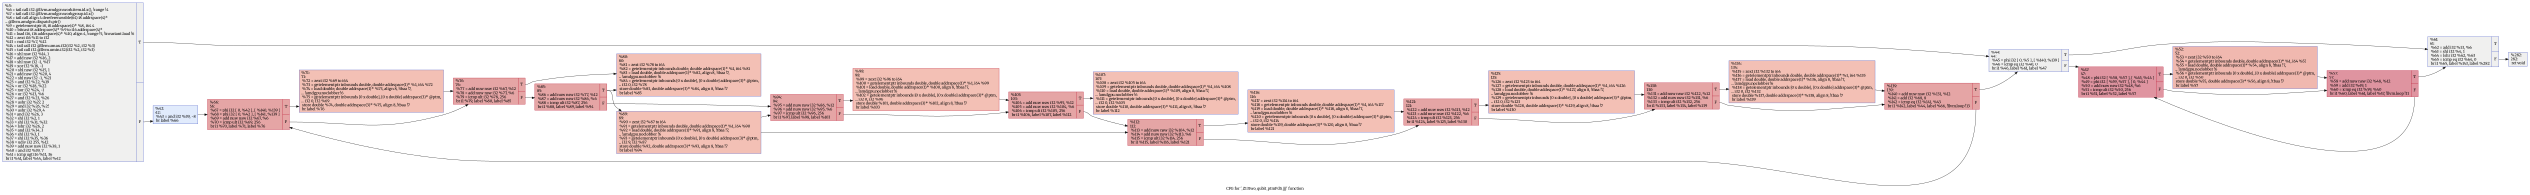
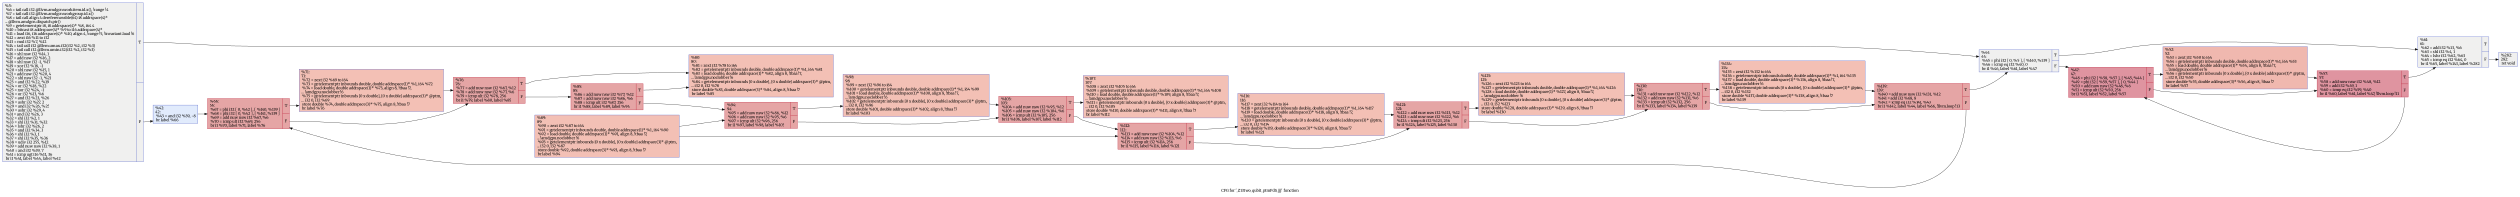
  digraph {
    fontname=Merriweather
    label="CFG for '_Z13two_qubit_ptmPdS_jjj' function"
    rankdir=LR
    node [color="#3d50c3ff" fillcolor="#c5333470" fontname=Merriweather shape=record style=filled]
    edge [fontname=Merriweather tailport=s0]
    n1 [fillcolor="#dedcdb70" label="{%5:\l  %6 = tail call i32 @llvm.amdgcn.workitem.id.x(), !range !4\l  %7 = tail call i32 @llvm.amdgcn.workgroup.id.x()\l  %8 = tail call align 4 dereferenceable(64) i8 addrspace(4)*\l... @llvm.amdgcn.dispatch.ptr()\l  %9 = getelementptr i8, i8 addrspace(4)* %8, i64 4\l  %10 = bitcast i8 addrspace(4)* %9 to i16 addrspace(4)*\l  %11 = load i16, i16 addrspace(4)* %10, align 4, !range !5, !invariant.load !6\l  %12 = zext i16 %11 to i32\l  %13 = mul i32 %7, %12\l  %14 = tail call i32 @llvm.umax.i32(i32 %2, i32 %3)\l  %15 = tail call i32 @llvm.umin.i32(i32 %2, i32 %3)\l  %16 = shl nsw i32 %14, 1\l  %17 = add nsw i32 %16, 2\l  %18 = shl nsw i32 -1, %17\l  %19 = xor i32 %18, -1\l  %20 = shl nsw i32 %15, 1\l  %21 = add nsw i32 %20, 4\l  %22 = shl nsw i32 -1, %21\l  %23 = and i32 %22, %19\l  %24 = or i32 %18, %22\l  %25 = xor i32 %24, -1\l  %26 = or i32 %13, %6\l  %27 = and i32 %23, %26\l  %28 = ashr i32 %27, 2\l  %29 = and i32 %26, %25\l  %30 = ashr i32 %29, 4\l  %31 = and i32 %26, 3\l  %32 = shl i32 %2, 1\l  %33 = shl i32 %31, %32\l  %34 = lshr i32 %26, 2\l  %35 = and i32 %34, 3\l  %36 = shl i32 %3, 1\l  %37 = shl i32 %35, %36\l  %38 = udiv i32 255, %12\l  %39 = add nuw nsw i32 %38, 1\l  %40 = and i32 %39, 7\l  %41 = icmp ugt i16 %11, 36\l  br i1 %41, label %44, label %42\l|{<s0>T|<s1>F}}"]
    n2 [fillcolor="#dedcdb70" label="{%44:\l44:                                               \l  %45 = phi i32 [ 0, %5 ], [ %140, %139 ]\l  %46 = icmp eq i32 %40, 0\l  br i1 %46, label %61, label %47\l|{<s0>T|<s1>F}}"]
    n3 [fillcolor="#bbd1f870" label="{%42:\l42:                                               \l  %43 = and i32 %39, -8\l  br label %66\l}"]
    n4 [fillcolor="#dedcdb70" label="{%61:\l61:                                               \l  %62 = add i32 %13, %6\l  %63 = shl i32 %4, 1\l  %64 = lshr i32 %62, %63\l  %65 = icmp eq i32 %64, 0\l  br i1 %65, label %143, label %282\l|{<s0>T|<s1>F}}"]
    n5 [color="#b70d28ff" fillcolor="#b70d2870" label="{%47:\l47:                                               \l  %48 = phi i32 [ %58, %57 ], [ %45, %44 ]\l  %49 = phi i32 [ %59, %57 ], [ 0, %44 ]\l  %50 = add nuw nsw i32 %48, %6\l  %51 = icmp ult i32 %50, 256\l  br i1 %51, label %52, label %57\l|{<s0>T|<s1>F}}"]
    n6 [color="#b70d28ff" label="{%66:\l66:                                               \l  %67 = phi i32 [ 0, %42 ], [ %140, %139 ]\l  %68 = phi i32 [ 0, %42 ], [ %141, %139 ]\l  %69 = add nuw nsw i32 %67, %6\l  %70 = icmp ult i32 %69, 256\l  br i1 %70, label %71, label %76\l|{<s0>T|<s1>F}}"]
    n7 [fillcolor="#dedcdb70" label="{%282:\l282:                                              \l  ret void\l}"]
    n8 [fillcolor="#dc5d4a70" label="{%52:\l52:                                               \l  %53 = zext i32 %50 to i64\l  %54 = getelementptr inbounds double, double addrspace(1)* %1, i64 %53\l  %55 = load double, double addrspace(1)* %54, align 8, !tbaa !7,\l... !amdgpu.noclobber !6\l  %56 = getelementptr inbounds [0 x double], [0 x double] addrspace(3)* @ptm,\l... i32 0, i32 %50\l  store double %55, double addrspace(3)* %56, align 8, !tbaa !7\l  br label %57\l}"]
    n9 [color="#b70d28ff" fillcolor="#b70d2870" label="{%57:\l57:                                               \l  %58 = add nuw nsw i32 %48, %12\l  %59 = add i32 %49, 1\l  %60 = icmp eq i32 %59, %40\l  br i1 %60, label %61, label %47, !llvm.loop !11\l|{<s0>T|<s1>F}}"]
    n10 [fillcolor="#e5705870" label="{%71:\l71:                                               \l  %72 = zext i32 %69 to i64\l  %73 = getelementptr inbounds double, double addrspace(1)* %1, i64 %72\l  %74 = load double, double addrspace(1)* %73, align 8, !tbaa !7,\l... !amdgpu.noclobber !6\l  %75 = getelementptr inbounds [0 x double], [0 x double] addrspace(3)* @ptm,\l... i32 0, i32 %69\l  store double %74, double addrspace(3)* %75, align 8, !tbaa !7\l  br label %76\l}"]
    n11 [color="#b70d28ff" label="{%76:\l76:                                               \l  %77 = add nuw nsw i32 %67, %12\l  %78 = add nuw nsw i32 %77, %6\l  %79 = icmp ult i32 %78, 256\l  br i1 %79, label %80, label %85\l|{<s0>T|<s1>F}}"]
    n12 [fillcolor="#e5705870" label="{%80:\l80:                                               \l  %81 = zext i32 %78 to i64\l  %82 = getelementptr inbounds double, double addrspace(1)* %1, i64 %81\l  %83 = load double, double addrspace(1)* %82, align 8, !tbaa !7,\l... !amdgpu.noclobber !6\l  %84 = getelementptr inbounds [0 x double], [0 x double] addrspace(3)* @ptm,\l... i32 0, i32 %78\l  store double %83, double addrspace(3)* %84, align 8, !tbaa !7\l  br label %85\l}"]
    n13 [color="#b70d28ff" label="{%85:\l85:                                               \l  %86 = add nuw nsw i32 %77, %12\l  %87 = add nuw nsw i32 %86, %6\l  %88 = icmp ult i32 %87, 256\l  br i1 %88, label %89, label %94\l|{<s0>T|<s1>F}}"]
-   n14 [fillcolor="#e5705870" label="{%89:\l89:                                               \l  %90 = zext i32 %87 to i64\l  %91 = getelementptr inbounds double, double addrspace(1)* %1, i64 %90\l  %92 = load double, double addrspace(1)* %91, align 8, !tbaa !7,\l... !amdgpu.noclobber !6\l  %93 = getelementptr inbounds [0 x double], [0 x double] addrspace(3)* @ptm,\l... i32 9, i32 %87\l  store double %92, double addrspace(3)* %93, align 8, !tbaa !7\l  br label %94\l}"]
+   n14 [fillcolor="#e5705870" label="{%89:\l89:                                               \l  %90 = zext i32 %87 to i64\l  %91 = getelementptr inbounds double, double addrspace(1)* %1, i64 %90\l  %92 = load double, double addrspace(1)* %91, align 8, !tbaa !7,\l... !amdgpu.noclobber !6\l  %93 = getelementptr inbounds [0 x double], [0 x double] addrspace(3)* @ptm,\l... i32 0, i32 %87\l  store double %92, double addrspace(3)* %93, align 8, !tbaa !7\l  br label %94\l}"]
    n15 [color="#b70d28ff" label="{%94:\l94:                                               \l  %95 = add nuw nsw i32 %86, %12\l  %96 = add nuw nsw i32 %95, %6\l  %97 = icmp ult i32 %96, 256\l  br i1 %97, label %98, label %103\l|{<s0>T|<s1>F}}"]
    n16 [color="#b70d28ff" label="{%112:\l112:                                              \l  %113 = add nuw nsw i32 %104, %12\l  %114 = add nuw nsw i32 %113, %6\l  %115 = icmp ult i32 %114, 256\l  br i1 %115, label %116, label %121\l|{<s0>T|<s1>F}}"]
-   n17 [color="#b70d28ff" fillcolor="#e5705870" label="{%98:\l98:                                               \l  %99 = zext i32 %96 to i64\l  %100 = getelementptr inbounds double, double addrspace(1)* %1, i64 %99\l  %101 = load double, double addrspace(1)* %100, align 8, !tbaa !7,\l... !amdgpu.noclobber !6\l  %102 = getelementptr inbounds [0 x double], [0 x double] addrspace(3)* @ptm,\l... i32 0, i32 %96\l  store double %101, double addrspace(3)* %102, align 8, !tbaa !7\l  br label %103\l}"]
+   n17 [fillcolor="#e5705870" label="{%98:\l98:                                               \l  %99 = zext i32 %96 to i64\l  %100 = getelementptr inbounds double, double addrspace(1)* %1, i64 %99\l  %101 = load double, double addrspace(1)* %100, align 8, !tbaa !7,\l... !amdgpu.noclobber !6\l  %102 = getelementptr inbounds [0 x double], [0 x double] addrspace(3)* @ptm,\l... i32 0, i32 %96\l  store double %101, double addrspace(3)* %102, align 8, !tbaa !7\l  br label %103\l}"]
    n18 [color="#b70d28ff" label="{%103:\l103:                                              \l  %104 = add nuw nsw i32 %95, %12\l  %105 = add nuw nsw i32 %104, %6\l  %106 = icmp ult i32 %105, 256\l  br i1 %106, label %107, label %112\l|{<s0>T|<s1>F}}"]
    n19 [fillcolor="#e5705870" label="{%107:\l107:                                              \l  %108 = zext i32 %105 to i64\l  %109 = getelementptr inbounds double, double addrspace(1)* %1, i64 %108\l  %110 = load double, double addrspace(1)* %109, align 8, !tbaa !7,\l... !amdgpu.noclobber !6\l  %111 = getelementptr inbounds [0 x double], [0 x double] addrspace(3)* @ptm,\l... i32 0, i32 %105\l  store double %110, double addrspace(3)* %111, align 8, !tbaa !7\l  br label %112\l}"]
    n20 [fillcolor="#e5705870" label="{%116:\l116:                                              \l  %117 = zext i32 %114 to i64\l  %118 = getelementptr inbounds double, double addrspace(1)* %1, i64 %117\l  %119 = load double, double addrspace(1)* %118, align 8, !tbaa !7,\l... !amdgpu.noclobber !6\l  %120 = getelementptr inbounds [0 x double], [0 x double] addrspace(3)* @ptm,\l... i32 0, i32 %114\l  store double %119, double addrspace(3)* %120, align 8, !tbaa !7\l  br label %121\l}"]
    n21 [color="#b70d28ff" label="{%121:\l121:                                              \l  %122 = add nuw nsw i32 %113, %12\l  %123 = add nuw nsw i32 %122, %6\l  %124 = icmp ult i32 %123, 256\l  br i1 %124, label %125, label %130\l|{<s0>T|<s1>F}}"]
    n22 [fillcolor="#e5705870" label="{%125:\l125:                                              \l  %126 = zext i32 %123 to i64\l  %127 = getelementptr inbounds double, double addrspace(1)* %1, i64 %126\l  %128 = load double, double addrspace(1)* %127, align 8, !tbaa !7,\l... !amdgpu.noclobber !6\l  %129 = getelementptr inbounds [0 x double], [0 x double] addrspace(3)* @ptm,\l... i32 0, i32 %123\l  store double %128, double addrspace(3)* %129, align 8, !tbaa !7\l  br label %130\l}"]
    n23 [color="#b70d28ff" label="{%130:\l130:                                              \l  %131 = add nuw nsw i32 %122, %12\l  %132 = add nuw nsw i32 %131, %6\l  %133 = icmp ult i32 %132, 256\l  br i1 %133, label %134, label %139\l|{<s0>T|<s1>F}}"]
    n24 [fillcolor="#e5705870" label="{%134:\l134:                                              \l  %135 = zext i32 %132 to i64\l  %136 = getelementptr inbounds double, double addrspace(1)* %1, i64 %135\l  %137 = load double, double addrspace(1)* %136, align 8, !tbaa !7,\l... !amdgpu.noclobber !6\l  %138 = getelementptr inbounds [0 x double], [0 x double] addrspace(3)* @ptm,\l... i32 0, i32 %132\l  store double %137, double addrspace(3)* %138, align 8, !tbaa !7\l  br label %139\l}"]
    n25 [color="#b70d28ff" label="{%139:\l139:                                              \l  %140 = add nuw nsw i32 %131, %12\l  %141 = add i32 %68, 8\l  %142 = icmp eq i32 %141, %43\l  br i1 %142, label %44, label %66, !llvm.loop !13\l|{<s0>T|<s1>F}}"]
    n1 -> n2
    n1 -> n3 [tailport=s1]
    n2 -> n4
    n2 -> n5 [tailport=s1]
    n3 -> n6
    n4 -> n7 [tailport=s1]
    n5 -> n8
    n5 -> n9 [tailport=s1]
    n6 -> n10
    n6 -> n11 [tailport=s1]
    n8 -> n9
    n9 -> n4
    n9 -> n5 [tailport=s1]
    n10 -> n11
    n11 -> n12
    n11 -> n13 [tailport=s1]
    n13 -> n12
-   n13 -> n14
    n13 -> n15 [tailport=s1]
    n14 -> n15
    n14 -> n16
    n15 -> n17
    n15 -> n18 [tailport=s1]
    n16 -> n20
    n16 -> n21 [tailport=s1]
    n17 -> n18
    n18 -> n16 [tailport=s1]
    n18 -> n19
    n20 -> n21
    n21 -> n22
    n21 -> n23 [tailport=s1]
    n22 -> n23
    n23 -> n24
    n23 -> n25 [tailport=s1]
    n24 -> n25
    n25 -> n2
    n25 -> n6 [tailport=s1]
  }
